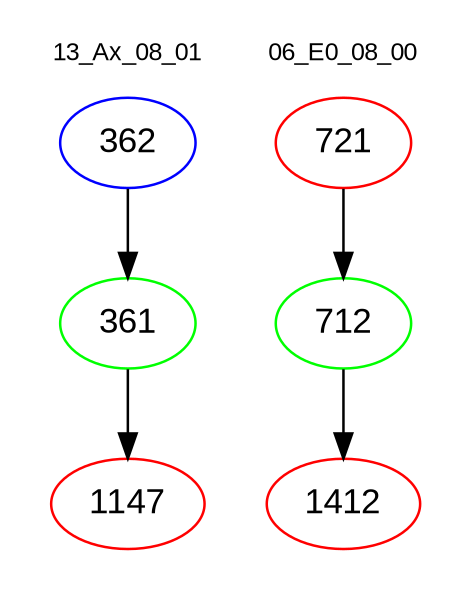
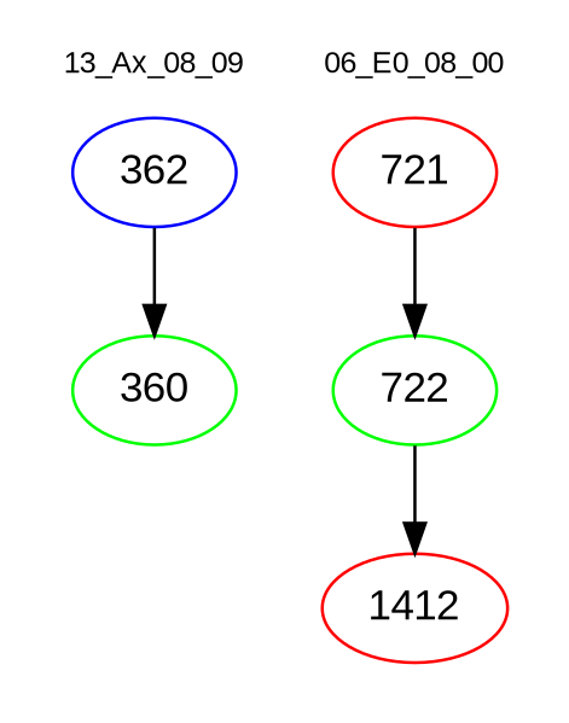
  digraph {
    fontname="Liberation Sans"
    node [color=red fontname="Liberation Sans"]
    edge [color=black fontname="Liberation Sans"]
    n1 [color=blue label=362]
-   n2 [color=green label=361]
-   n3 [label=1147]
+   n2 [color=green label=360]
    n4 [label=721]
-   n5 [color=green label=712]
+   n5 [color=green label=722]
    n6 [label=1412]
    subgraph cluster_1 {
      color=white
      fontsize=10
-     label="13_Ax_08_01"
+     label="13_Ax_08_09"
      n1
      n2
-     n3
    }
    subgraph cluster_2 {
      color=white
      fontsize=10
      label="06_E0_08_00"
      n4
      n5
      n6
    }
    n1 -> n2
-   n2 -> n3
    n4 -> n5
    n5 -> n6
  }
